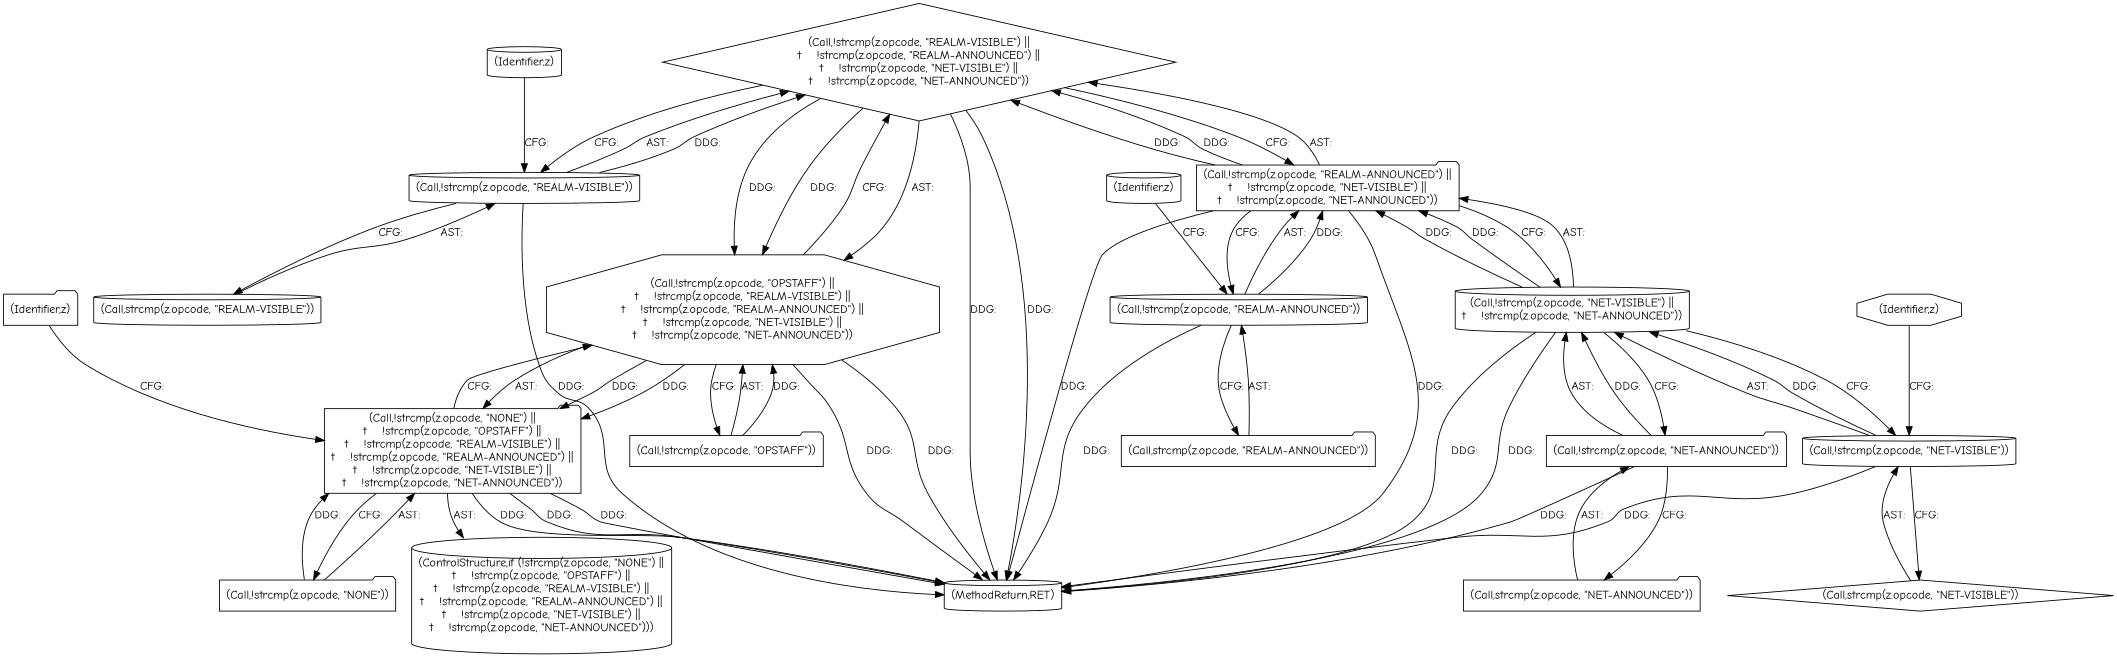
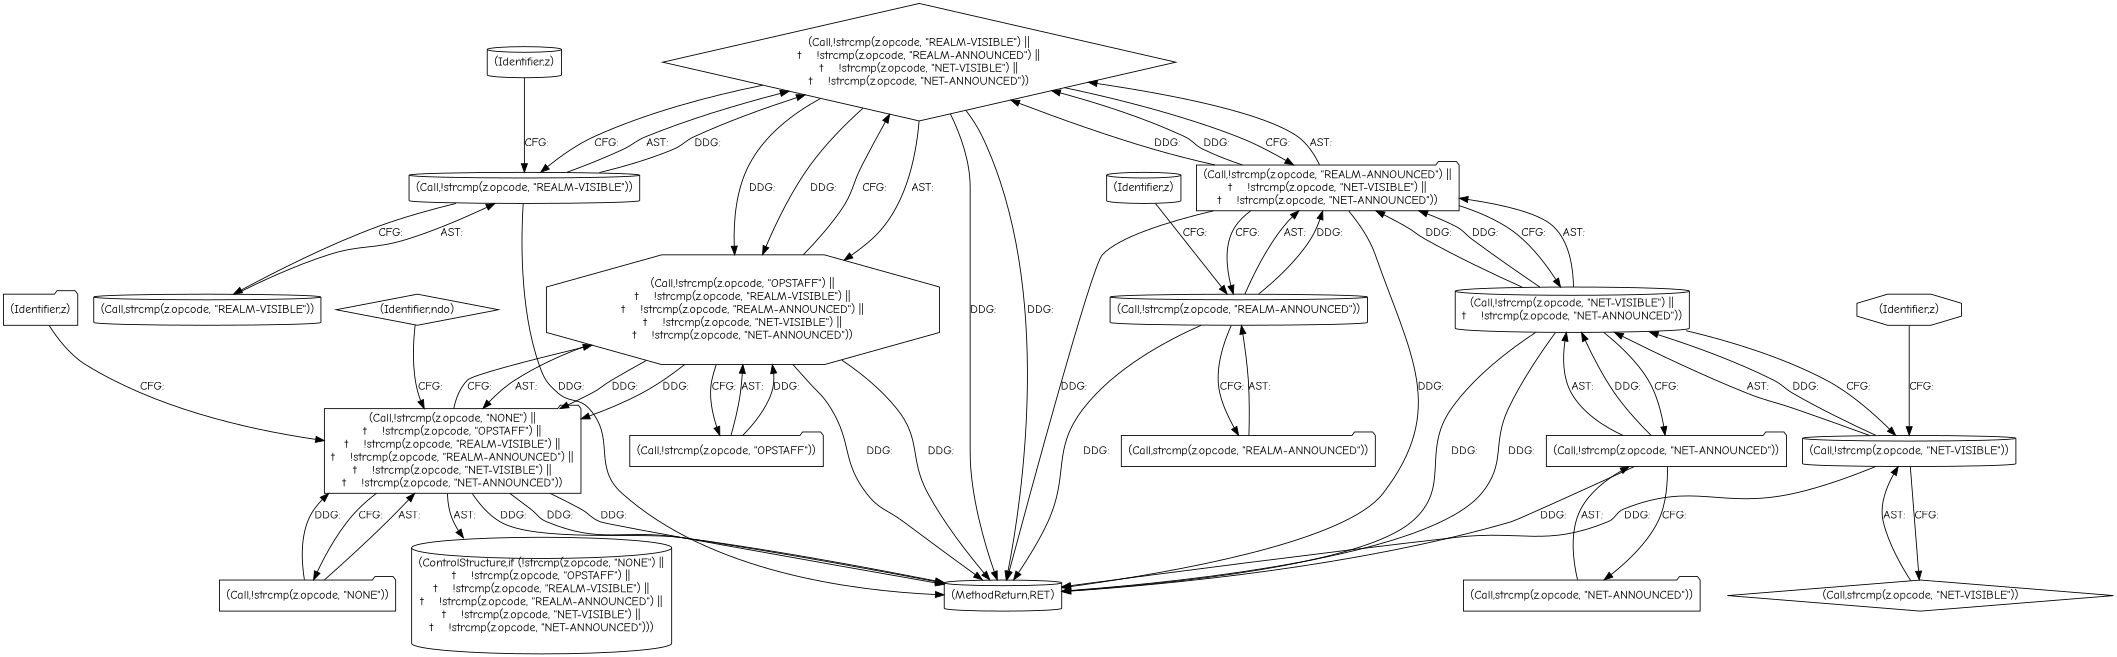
  digraph {
    fontname="Comic Neue"
    node [shape=cylinder fontname="Comic Neue"]
    edge [fontname="Comic Neue"]
    n1 [label="(Call,!strcmp(z.opcode, \"REALM-VISIBLE\") ||\n\t    !strcmp(z.opcode, \"REALM-ANNOUNCED\") ||\n\t    !strcmp(z.opcode, \"NET-VISIBLE\") ||\n\t    !strcmp(z.opcode, \"NET-ANNOUNCED\"))" shape=diamond]
    n2 [label="(Call,!strcmp(z.opcode, \"REALM-VISIBLE\"))"]
    n3 [label="(Call,!strcmp(z.opcode, \"REALM-ANNOUNCED\") ||\n\t    !strcmp(z.opcode, \"NET-VISIBLE\") ||\n\t    !strcmp(z.opcode, \"NET-ANNOUNCED\"))" shape=folder]
    n4 [label="(Call,!strcmp(z.opcode, \"OPSTAFF\") ||\n\t    !strcmp(z.opcode, \"REALM-VISIBLE\") ||\n\t    !strcmp(z.opcode, \"REALM-ANNOUNCED\") ||\n\t    !strcmp(z.opcode, \"NET-VISIBLE\") ||\n\t    !strcmp(z.opcode, \"NET-ANNOUNCED\"))" shape=octagon]
    n5 [label="(MethodReturn,RET)"]
    n6 [label="(Call,strcmp(z.opcode, \"REALM-VISIBLE\"))"]
    n7 [label="(Call,!strcmp(z.opcode, \"REALM-ANNOUNCED\"))"]
    n8 [label="(Call,!strcmp(z.opcode, \"NET-VISIBLE\") ||\n\t    !strcmp(z.opcode, \"NET-ANNOUNCED\"))"]
    n9 [label="(Call,strcmp(z.opcode, \"REALM-ANNOUNCED\"))" shape=folder]
    n10 [label="(Call,!strcmp(z.opcode, \"NET-VISIBLE\"))"]
    n11 [label="(Call,!strcmp(z.opcode, \"NET-ANNOUNCED\"))" shape=folder]
    n12 [label="(Call,strcmp(z.opcode, \"NET-VISIBLE\"))" shape=diamond]
    n13 [label="(Call,strcmp(z.opcode, \"NET-ANNOUNCED\"))" shape=folder]
    n14 [label="(Call,!strcmp(z.opcode, \"NONE\") ||\n\t    !strcmp(z.opcode, \"OPSTAFF\") ||\n\t    !strcmp(z.opcode, \"REALM-VISIBLE\") ||\n\t    !strcmp(z.opcode, \"REALM-ANNOUNCED\") ||\n\t    !strcmp(z.opcode, \"NET-VISIBLE\") ||\n\t    !strcmp(z.opcode, \"NET-ANNOUNCED\"))" shape=folder]
    n15 [label="(Call,!strcmp(z.opcode, \"OPSTAFF\"))" shape=folder]
    n16 [label="(Call,!strcmp(z.opcode, \"NONE\"))" shape=folder]
    n17 [label="(ControlStructure,if (!strcmp(z.opcode, \"NONE\") ||\n\t    !strcmp(z.opcode, \"OPSTAFF\") ||\n\t    !strcmp(z.opcode, \"REALM-VISIBLE\") ||\n\t    !strcmp(z.opcode, \"REALM-ANNOUNCED\") ||\n\t    !strcmp(z.opcode, \"NET-VISIBLE\") ||\n\t    !strcmp(z.opcode, \"NET-ANNOUNCED\")))"]
    n18 [label="(Identifier,z)" shape=octagon]
    n19 [label="(Identifier,z)"]
    n20 [label="(Identifier,z)" shape=folder]
    n21 [label="(Identifier,z)"]
+   n22 [label="(Identifier,ndo)" shape=diamond]
    n1 -> n2 [label="CFG: "]
    n1 -> n3 [label="CFG: "]
    n1 -> n4 [label="AST: "]
    n1 -> n4 [label="DDG: "]
    n1 -> n4 [label="DDG: "]
    n1 -> n5 [label="DDG: "]
    n1 -> n5 [label="DDG: "]
    n2 -> n1 [label="AST: "]
    n2 -> n1 [label="DDG: "]
    n2 -> n5 [label="DDG: "]
    n2 -> n6 [label="CFG: "]
    n3 -> n1 [label="AST: "]
    n3 -> n1 [label="DDG: "]
    n3 -> n1 [label="DDG: "]
    n3 -> n5 [label="DDG: "]
    n3 -> n5 [label="DDG: "]
    n3 -> n7 [label="CFG: "]
    n3 -> n8 [label="CFG: "]
    n4 -> n1 [label="CFG: "]
    n4 -> n5 [label="DDG: "]
    n4 -> n5 [label="DDG: "]
    n4 -> n14 [label="AST: "]
    n4 -> n14 [label="DDG: "]
    n4 -> n14 [label="DDG: "]
    n4 -> n15 [label="CFG: "]
    n6 -> n2 [label="AST: "]
    n7 -> n3 [label="AST: "]
    n7 -> n3 [label="DDG: "]
    n7 -> n5 [label="DDG: "]
    n7 -> n9 [label="CFG: "]
    n8 -> n3 [label="AST: "]
    n8 -> n3 [label="DDG: "]
    n8 -> n3 [label="DDG: "]
    n8 -> n5 [label="DDG: "]
    n8 -> n5 [label="DDG: "]
    n8 -> n10 [label="CFG: "]
    n8 -> n11 [label="CFG: "]
    n9 -> n7 [label="AST: "]
    n10 -> n5 [label="DDG: "]
    n10 -> n8 [label="AST: "]
    n10 -> n8 [label="DDG: "]
    n10 -> n12 [label="CFG: "]
    n11 -> n5 [label="DDG: "]
    n11 -> n8 [label="AST: "]
    n11 -> n8 [label="DDG: "]
    n11 -> n13 [label="CFG: "]
    n12 -> n10 [label="AST: "]
    n13 -> n11 [label="AST: "]
    n14 -> n4 [label="CFG: "]
    n14 -> n5 [label="DDG: "]
    n14 -> n5 [label="DDG: "]
    n14 -> n5 [label="DDG: "]
    n14 -> n16 [label="CFG: "]
    n14 -> n17 [label="AST: "]
    n15 -> n4 [label="AST: "]
    n15 -> n4 [label="DDG: "]
    n16 -> n14 [label="AST: "]
    n16 -> n14 [label="DDG: "]
    n18 -> n10 [label="CFG: "]
    n19 -> n2 [label="CFG: "]
    n20 -> n14 [label="CFG: "]
    n21 -> n7 [label="CFG: "]
+   n22 -> n14 [label="CFG: "]
  }
